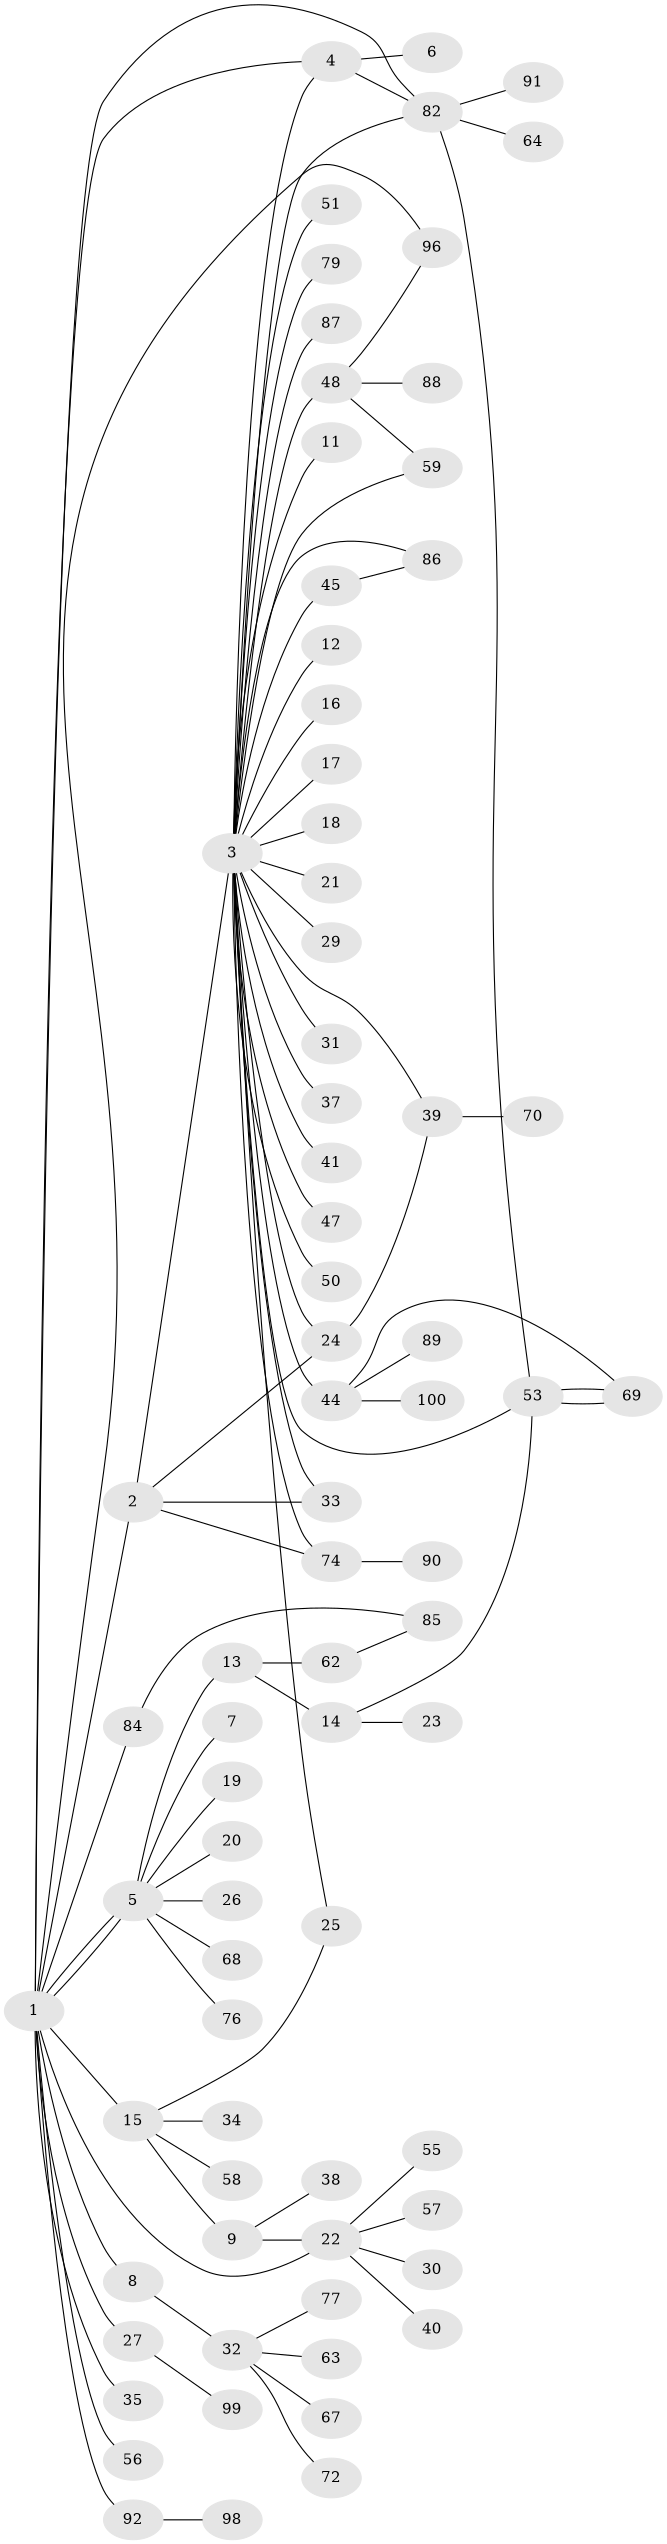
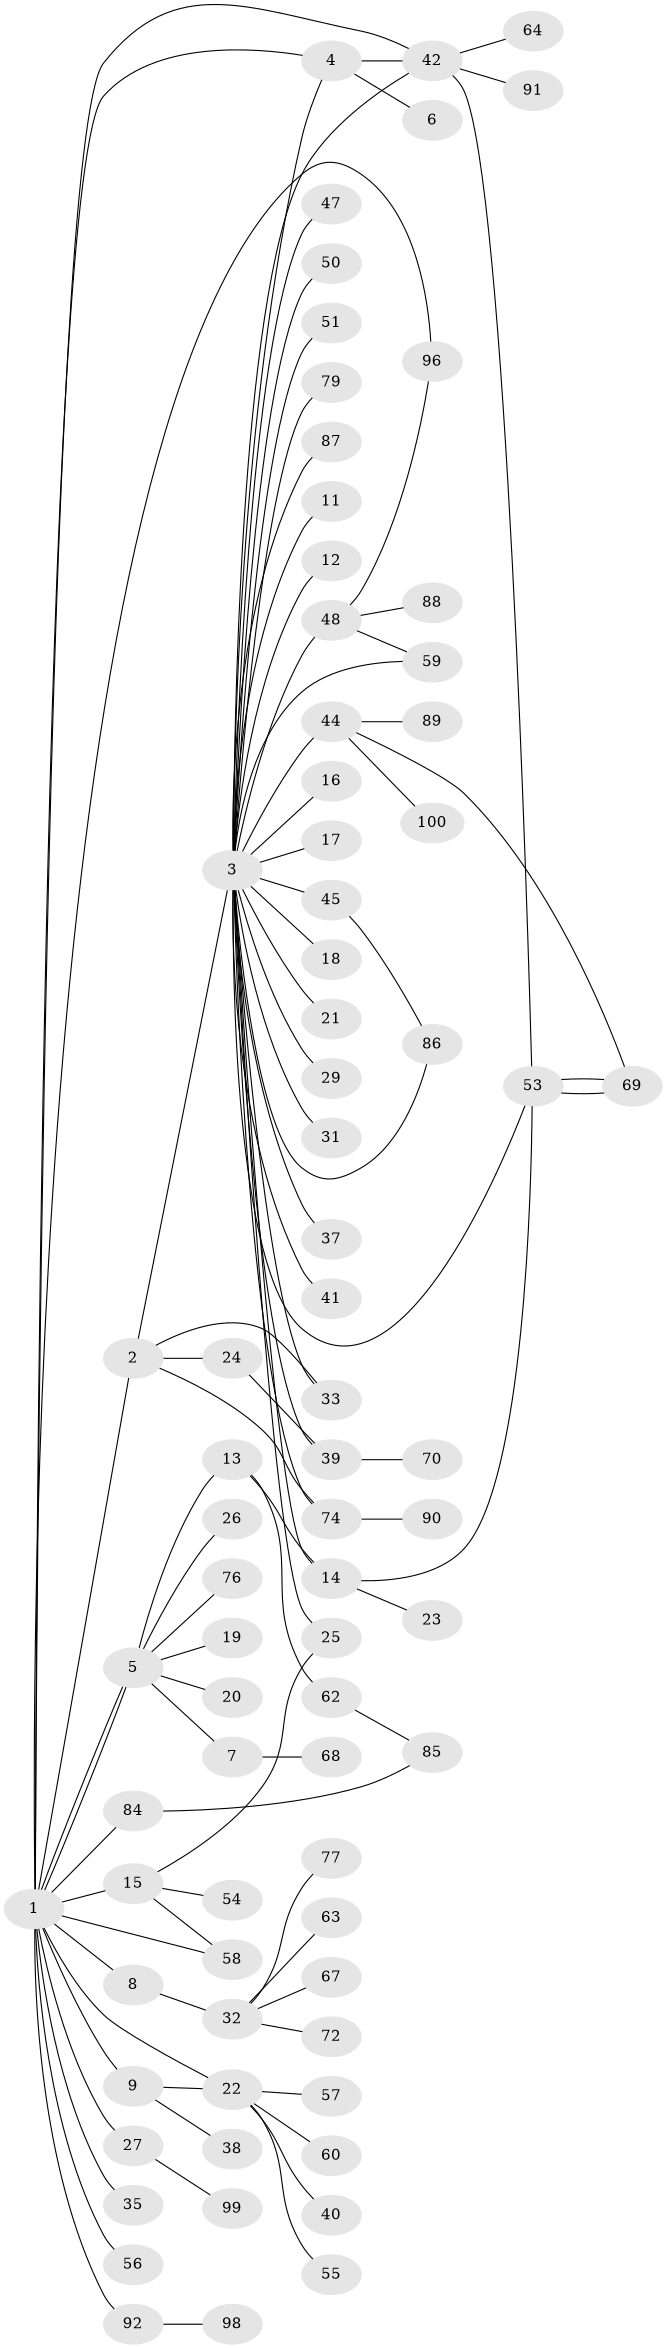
  graph {
    rankdir=LR
    node [color=gray90 style=filled]
    1 [super="+36"]
    2 [super="+59"]
    4
    5 [super="+97"]
    8 [super="+81"]
    9 [super="+28"]
    15 [super="+52"]
    22 [super="+94"]
    27
    35
-   42 [super="+78" label=82]
+   42 [super="+78"]
    n12 [label=56]
    58
    84
    92
    96
    3 [super="+10"]
    24 [super="+65"]
    33 [super="+62"]
    74 [super="+95"]
    45 [super="+73"]
    11
    12
    16
    17
    18
    21
    25
    29
    31
    37
    39 [super="+75"]
    41
    44 [super="+54"]
    47
    48 [super="+56"]
    n37 [label=59]
    50
    51
    53 [super="+71"]
    79 [super="+80"]
    86
    87
    6
    7
    13
    19
    20
    26
    68
    76
    32 [super="+60"]
    38
-   34
-   30 [super="+61"]
+   34 [label=54]
+   30 [super="+61" label=60]
    40
    55 [super="+93"]
    57
    99
    64
    91
    85
    98
    90
    70
    69 [super="+82"]
    89
    100
    88
    14 [super="+43"]
    n71 [label=62 super="+83"]
    63
    67
    72
    77
    23
    1 -- 2
    1 -- 4
    1 -- 5
    1 -- 5
    1 -- 8
-   15 -- 9
+   1 -- 9
    1 -- 15
    1 -- 22
    1 -- 27
    1 -- 35
    1 -- 42
    1 -- n12
+   1 -- 58
    1 -- 84
    1 -- 92
    1 -- 96
    2 -- 3
    2 -- 24
    2 -- 33
    2 -- 74
    4 -- 42
    4 -- 6
    5 -- 7
    5 -- 13
    5 -- 19
    5 -- 20
    5 -- 26
-   5 -- 68
+   7 -- 68
    5 -- 76
    8 -- 32
    9 -- 22
    9 -- 38
    15 -- 58
    15 -- 25
    15 -- 34
    22 -- 30
    22 -- 40
    22 -- 55
    22 -- 57
    27 -- 99
    42 -- 53
    42 -- 64
    42 -- 91
    84 -- 85
    92 -- 98
    3 -- 4
    3 -- 42
-   3 -- 24
+   3 -- 14
    3 -- 33
    3 -- 74
    3 -- 45
    3 -- 11
    3 -- 12
    3 -- 16
    3 -- 17
    3 -- 18
    3 -- 21
    3 -- 25
    3 -- 29
    3 -- 31
    3 -- 37
    3 -- 39
    3 -- 41
    3 -- 44
    3 -- 47
    3 -- 48
    3 -- n37
    3 -- 50
    3 -- 51
    3 -- 53
    3 -- 79 [weight=2]
    3 -- 86
    3 -- 87
    24 -- 39
    74 -- 90
    45 -- 86
    39 -- 70
    44 -- 69
    44 -- 89
    44 -- 100
    48 -- 96
    48 -- n37
    48 -- 88
    53 -- 69
    53 -- 69
    13 -- 14
    13 -- n71
    32 -- 63
    32 -- 67
    32 -- 72
    32 -- 77
    14 -- 53
    14 -- 23
    n71 -- 85
  }
